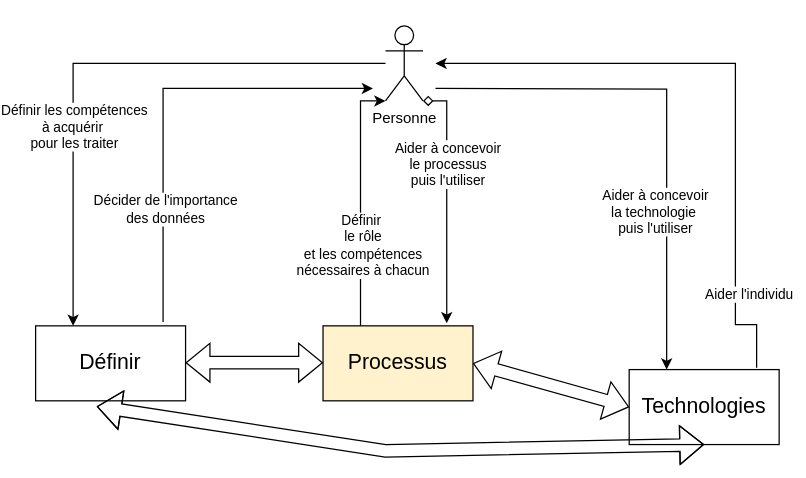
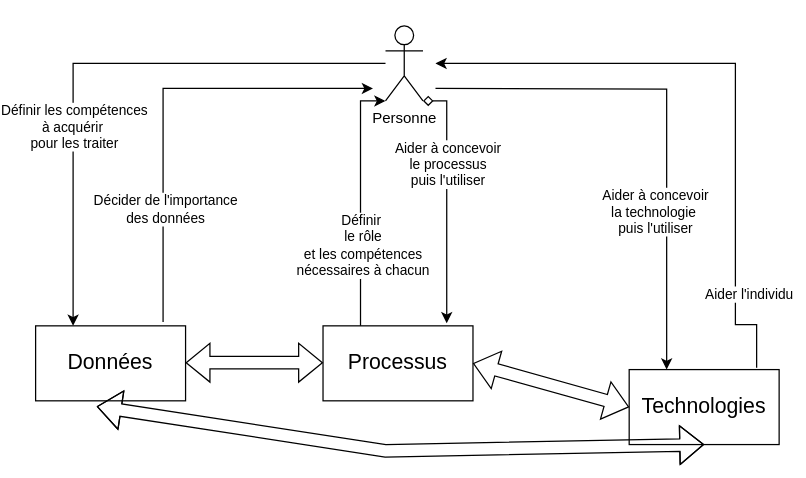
  <mxCell id="0" />
  <mxCell id="1" parent="0" />
  <mxCell id="2" value="" style="edgeStyle=orthogonalEdgeStyle;rounded=0;orthogonalLoop=1;jettySize=auto;html=1;entryX=0.25;entryY=0;entryDx=0;entryDy=0;" parent="1" source="4" target="5" edge="1"><mxGeometry relative="1" as="geometry" /></mxCell>
  <mxCell id="3" value="Définir les compétences&lt;div style=&quot;font-size: 11px;&quot;&gt;à acquérir&amp;nbsp;&lt;/div&gt;&lt;div style=&quot;font-size: 11px;&quot;&gt;pour les traiter&lt;/div&gt;" style="edgeLabel;html=1;align=center;verticalAlign=middle;resizable=0;points=[];fontSize=11;" parent="2" vertex="1" connectable="0"><mxGeometry x="0.25" relative="1" as="geometry"><mxPoint y="12" as="offset" /></mxGeometry></mxCell>
  <mxCell id="4" value="Personne" style="shape=umlActor;verticalLabelPosition=bottom;verticalAlign=top;html=1;outlineConnect=0;" parent="1" vertex="1"><mxGeometry x="300" y="20" width="30" height="60" as="geometry" /></mxCell>
- <mxCell id="5" value="Définir" style="whiteSpace=wrap;html=1;verticalAlign=middle;fontSize=17;" parent="1" vertex="1"><mxGeometry x="20" y="260" width="120" height="60" as="geometry" /></mxCell>
+ <mxCell id="5" value="Données" style="whiteSpace=wrap;html=1;verticalAlign=middle;fontSize=17;" parent="1" vertex="1"><mxGeometry x="20" y="260" width="120" height="60" as="geometry" /></mxCell>
  <mxCell id="6" value="" style="edgeStyle=orthogonalEdgeStyle;rounded=0;orthogonalLoop=1;jettySize=auto;html=1;exitX=0.85;exitY=-0.05;exitDx=0;exitDy=0;exitPerimeter=0;" parent="1" source="5" edge="1"><mxGeometry relative="1" as="geometry"><mxPoint x="310" y="60" as="sourcePoint" /><mxPoint x="290" y="70" as="targetPoint" /><Array as="points"><mxPoint x="122" y="70" /></Array></mxGeometry></mxCell>
  <mxCell id="7" value="Décider de l'importance&lt;br style=&quot;font-size: 11px;&quot;&gt;des données" style="edgeLabel;html=1;align=center;verticalAlign=middle;resizable=0;points=[];fontSize=11;" parent="6" vertex="1" connectable="0"><mxGeometry x="-0.484" y="-1" relative="1" as="geometry"><mxPoint y="1" as="offset" /></mxGeometry></mxCell>
  <mxCell id="8" value="" style="edgeStyle=orthogonalEdgeStyle;rounded=0;orthogonalLoop=1;jettySize=auto;html=1;entryX=0.25;entryY=0;entryDx=0;entryDy=0;" parent="1" target="10" edge="1"><mxGeometry relative="1" as="geometry"><mxPoint x="340" y="70" as="sourcePoint" /></mxGeometry></mxCell>
  <mxCell id="9" value="&lt;font style=&quot;font-size: 11px;&quot;&gt;Aider à concevoir&lt;br style=&quot;font-size: 11px;&quot;&gt;la technologie&amp;nbsp;&lt;br style=&quot;font-size: 11px;&quot;&gt;puis l'utiliser&lt;/font&gt;" style="edgeLabel;html=1;align=center;verticalAlign=middle;resizable=0;points=[];fontSize=11;" parent="8" vertex="1" connectable="0"><mxGeometry x="0.38" y="1" relative="1" as="geometry"><mxPoint x="-11" as="offset" /></mxGeometry></mxCell>
  <mxCell id="10" value="Technologies" style="whiteSpace=wrap;html=1;verticalAlign=middle;fontSize=17;" parent="1" vertex="1"><mxGeometry x="495" y="295" width="120" height="60" as="geometry" /></mxCell>
  <mxCell id="11" value="" style="edgeStyle=orthogonalEdgeStyle;rounded=0;orthogonalLoop=1;jettySize=auto;html=1;exitX=0.85;exitY=-0.025;exitDx=0;exitDy=0;exitPerimeter=0;" parent="1" source="10" edge="1"><mxGeometry relative="1" as="geometry"><mxPoint x="612" y="247" as="sourcePoint" /><mxPoint x="340" y="50" as="targetPoint" /><Array as="points"><mxPoint x="580" y="259" /><mxPoint x="580" y="50" /></Array></mxGeometry></mxCell>
  <mxCell id="12" value="&lt;font style=&quot;font-size: 11px;&quot;&gt;Aider l'individu&lt;/font&gt;" style="edgeLabel;html=1;align=center;verticalAlign=middle;resizable=0;points=[];fontSize=11;" parent="11" vertex="1" connectable="0"><mxGeometry x="-0.353" y="2" relative="1" as="geometry"><mxPoint x="12" y="86" as="offset" /></mxGeometry></mxCell>
- <mxCell id="13" value="Processus" style="whiteSpace=wrap;html=1;verticalAlign=middle;fontSize=17;fillColor=#fff2cc;" parent="1" vertex="1"><mxGeometry x="250" y="260" width="120" height="60" as="geometry" /></mxCell>
+ <mxCell id="13" value="Processus" style="whiteSpace=wrap;html=1;verticalAlign=middle;fontSize=17;" parent="1" vertex="1"><mxGeometry x="250" y="260" width="120" height="60" as="geometry" /></mxCell>
  <mxCell id="14" value="" style="edgeStyle=orthogonalEdgeStyle;rounded=0;orthogonalLoop=1;jettySize=auto;html=1;exitX=0.25;exitY=0;exitDx=0;exitDy=0;" parent="1" source="13" edge="1"><mxGeometry relative="1" as="geometry"><mxPoint x="132" y="267" as="sourcePoint" /><mxPoint x="300" y="80" as="targetPoint" /><Array as="points"><mxPoint x="280" y="80" /></Array></mxGeometry></mxCell>
  <mxCell id="15" value="Définir&amp;nbsp;&lt;br style=&quot;font-size: 11px;&quot;&gt;le rôle &lt;br style=&quot;font-size: 11px;&quot;&gt;et les compétences&lt;br style=&quot;font-size: 11px;&quot;&gt;nécessaires à chacun" style="edgeLabel;html=1;align=center;verticalAlign=middle;resizable=0;points=[];fontSize=11;" parent="14" vertex="1" connectable="0"><mxGeometry x="-0.345" y="-1" relative="1" as="geometry"><mxPoint y="1" as="offset" /></mxGeometry></mxCell>
  <mxCell id="16" value="" style="edgeStyle=orthogonalEdgeStyle;rounded=0;orthogonalLoop=1;jettySize=auto;html=1;exitX=0.825;exitY=-0.033;exitDx=0;exitDy=0;exitPerimeter=0;entryX=1;entryY=1;entryDx=0;entryDy=0;entryPerimeter=0;endArrow=diamond;endFill=0;startArrow=classic;startFill=1;" parent="1" source="13" target="4" edge="1"><mxGeometry relative="1" as="geometry"><mxPoint x="290" y="270" as="sourcePoint" /><mxPoint x="310" y="90" as="targetPoint" /><Array as="points"><mxPoint x="349" y="80" /></Array></mxGeometry></mxCell>
  <mxCell id="17" value="Aider à concevoir&lt;br style=&quot;font-size: 11px;&quot;&gt;le processus&lt;br style=&quot;font-size: 11px;&quot;&gt;puis l'utiliser" style="edgeLabel;html=1;align=center;verticalAlign=middle;resizable=0;points=[];fontSize=11;" parent="16" vertex="1" connectable="0"><mxGeometry x="-0.03" relative="1" as="geometry"><mxPoint y="-32" as="offset" /></mxGeometry></mxCell>
  <mxCell id="18" value="" style="shape=flexArrow;endArrow=classic;startArrow=classic;html=1;rounded=0;entryX=0;entryY=0.5;entryDx=0;entryDy=0;" parent="1" target="10" edge="1"><mxGeometry width="100" height="100" relative="1" as="geometry"><mxPoint x="370" y="290" as="sourcePoint" /><mxPoint x="340" y="190" as="targetPoint" /></mxGeometry></mxCell>
  <mxCell id="19" value="" style="shape=flexArrow;endArrow=classic;startArrow=classic;html=1;rounded=0;entryX=0;entryY=0.5;entryDx=0;entryDy=0;" parent="1" edge="1"><mxGeometry width="100" height="100" relative="1" as="geometry"><mxPoint x="140" y="289.5" as="sourcePoint" /><mxPoint x="250" y="289.5" as="targetPoint" /></mxGeometry></mxCell>
  <mxCell id="20" value="" style="shape=flexArrow;endArrow=classic;startArrow=classic;html=1;rounded=0;exitX=0.408;exitY=1.075;exitDx=0;exitDy=0;exitPerimeter=0;entryX=0.5;entryY=1;entryDx=0;entryDy=0;" parent="1" source="5" target="10" edge="1"><mxGeometry width="100" height="100" relative="1" as="geometry"><mxPoint x="240" y="290" as="sourcePoint" /><mxPoint x="540" y="325" as="targetPoint" /><Array as="points"><mxPoint x="300" y="360" /></Array></mxGeometry></mxCell>
